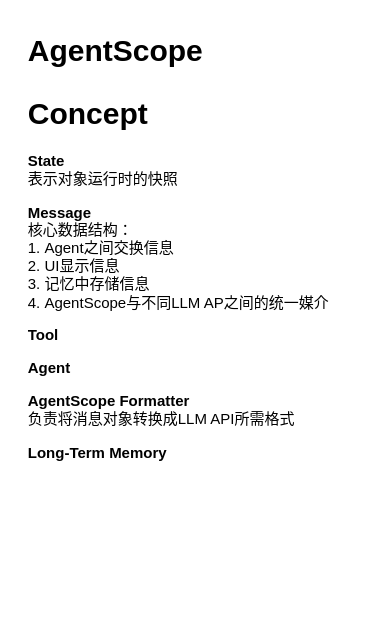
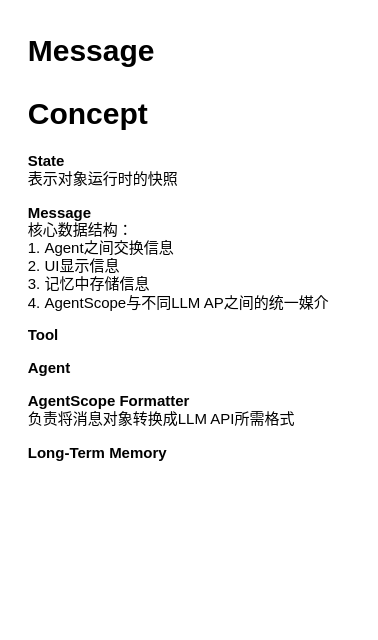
  <mxCell id="0" />
  <mxCell id="1" parent="0" />
- <mxCell id="2" value="&lt;h1 style=&quot;margin-top: 0px;&quot;&gt;AgentScope&lt;/h1&gt;&lt;p&gt;&lt;br&gt;&lt;/p&gt;" style="text;html=1;whiteSpace=wrap;overflow=hidden;rounded=0;" parent="1" vertex="1"><mxGeometry x="20" y="20" width="180" height="120" as="geometry" /></mxCell>
+ <mxCell id="2" value="&lt;h1 style=&quot;margin-top: 0px;&quot;&gt;Message&lt;/h1&gt;&lt;p&gt;&lt;br&gt;&lt;/p&gt;" style="text;html=1;whiteSpace=wrap;overflow=hidden;rounded=0;" parent="1" vertex="1"><mxGeometry x="20" y="20" width="180" height="120" as="geometry" /></mxCell>
  <mxCell id="3" value="&lt;h1 style=&quot;margin-top: 0px;&quot;&gt;Concept&lt;/h1&gt;&lt;p&gt;&lt;b&gt;State&lt;/b&gt;&lt;br&gt;表示对象运行时的快照&lt;/p&gt;&lt;p&gt;&lt;b&gt;Message&lt;/b&gt;&lt;br&gt;核心数据结构：&lt;br&gt;1. Agent之间交换信息&lt;br&gt;2. UI显示信息&lt;br&gt;3. 记忆中存储信息&lt;br&gt;4. AgentScope与不同LLM AP之间的统一媒介&lt;/p&gt;&lt;p&gt;&lt;b&gt;Tool&lt;/b&gt;&lt;/p&gt;&lt;p&gt;&lt;b&gt;Agent&lt;/b&gt;&lt;/p&gt;&lt;p&gt;&lt;b&gt;AgentScope Formatter&lt;/b&gt;&lt;br&gt;负责将消息对象转换成LLM API所需格式&lt;/p&gt;&lt;p&gt;&lt;b&gt;Long-Term Memory&lt;/b&gt;&lt;/p&gt;" style="text;html=1;whiteSpace=wrap;overflow=hidden;rounded=0;" parent="1" vertex="1"><mxGeometry x="20" y="70" width="260" height="420" as="geometry" /></mxCell>
